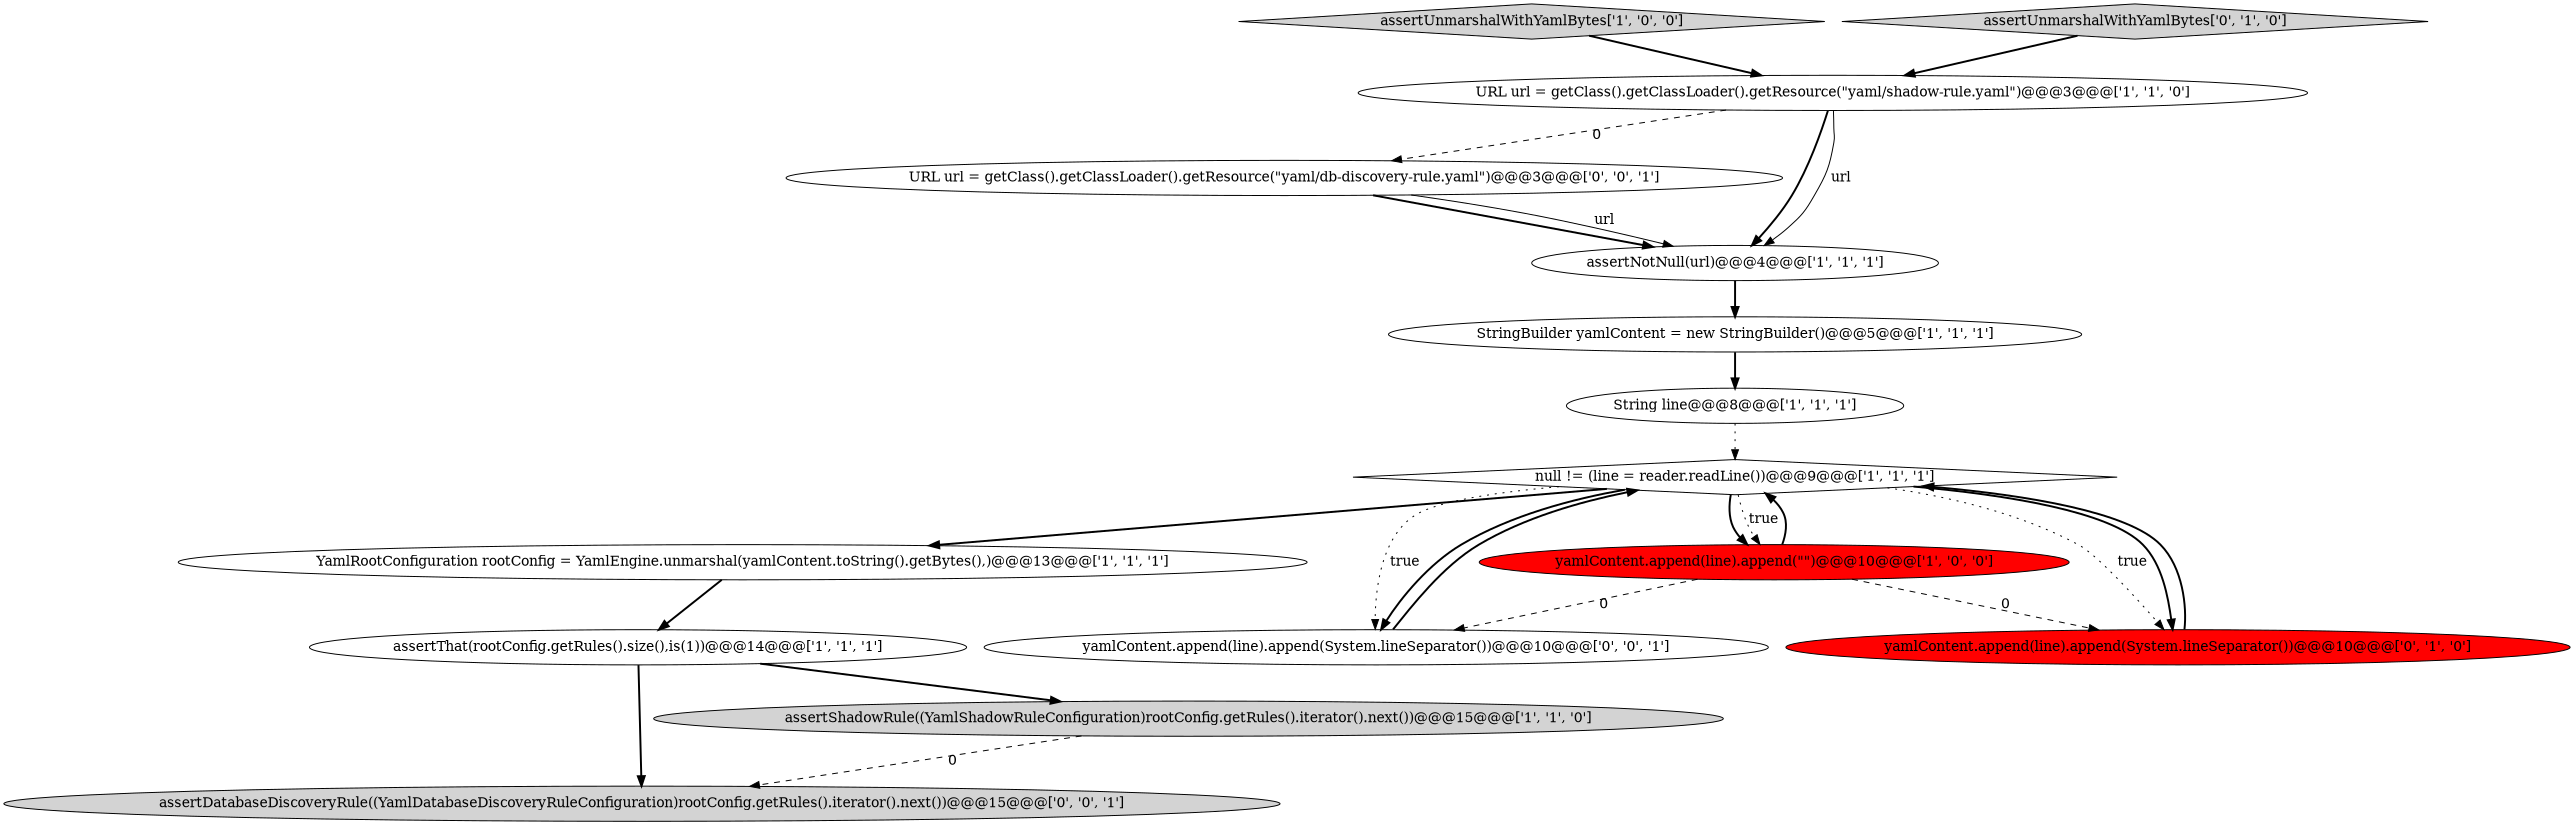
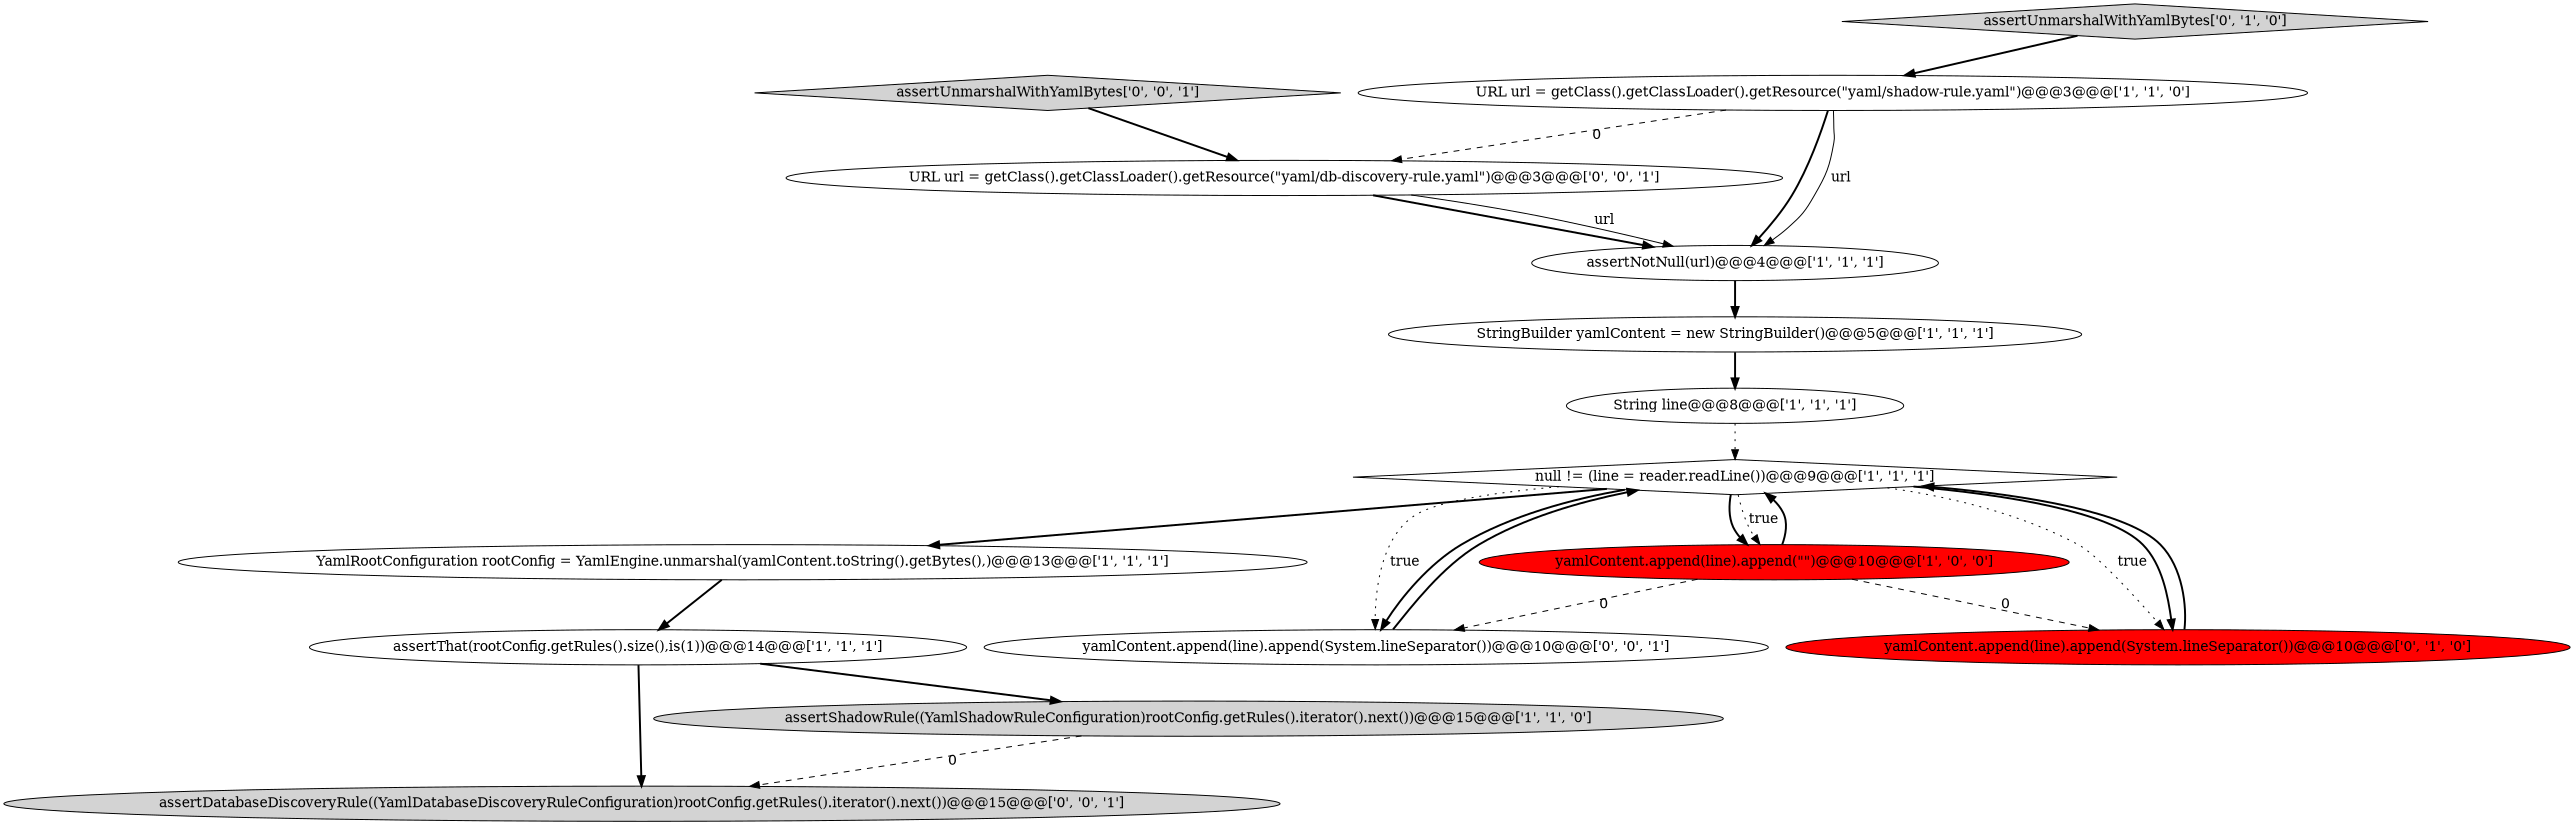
  digraph {
    node [fillcolor=white shape=ellipse style=filled]
    edge [style=bold]
    n1 [label="YamlRootConfiguration rootConfig = YamlEngine.unmarshal(yamlContent.toString().getBytes(),)@@@13@@@['1', '1', '1']"]
    n2 [label="assertThat(rootConfig.getRules().size(),is(1))@@@14@@@['1', '1', '1']"]
    n3 [fillcolor=lightgray label="assertDatabaseDiscoveryRule((YamlDatabaseDiscoveryRuleConfiguration)rootConfig.getRules().iterator().next())@@@15@@@['0', '0', '1']"]
    n4 [fillcolor=lightgray label="assertShadowRule((YamlShadowRuleConfiguration)rootConfig.getRules().iterator().next())@@@15@@@['1', '1', '0']"]
    n5 [label="URL url = getClass().getClassLoader().getResource(\"yaml/shadow-rule.yaml\")@@@3@@@['1', '1', '0']"]
    n6 [label="URL url = getClass().getClassLoader().getResource(\"yaml/db-discovery-rule.yaml\")@@@3@@@['0', '0', '1']"]
    n7 [label="assertNotNull(url)@@@4@@@['1', '1', '1']"]
    n8 [label="StringBuilder yamlContent = new StringBuilder()@@@5@@@['1', '1', '1']"]
    n9 [fillcolor=red label="yamlContent.append(line).append(\"\")@@@10@@@['1', '0', '0']"]
    n10 [label="null != (line = reader.readLine())@@@9@@@['1', '1', '1']" shape=diamond]
    n11 [label="yamlContent.append(line).append(System.lineSeparator())@@@10@@@['0', '0', '1']"]
    n12 [fillcolor=red label="yamlContent.append(line).append(System.lineSeparator())@@@10@@@['0', '1', '0']"]
-   n13 [fillcolor=lightgray label="assertUnmarshalWithYamlBytes['1', '0', '0']" shape=diamond]
+   n14 [fillcolor=lightgray label="assertUnmarshalWithYamlBytes['0', '0', '1']" shape=diamond]
    n15 [label="String line@@@8@@@['1', '1', '1']"]
    n16 [fillcolor=lightgray label="assertUnmarshalWithYamlBytes['0', '1', '0']" shape=diamond]
    n1 -> n2
    n2 -> n3
    n2 -> n4
    n4 -> n3 [label=0 style=dashed]
    n5 -> n6 [label=0 style=dashed]
    n5 -> n7
    n5 -> n7 [label=url style=solid]
    n6 -> n7
    n6 -> n7 [label=url style=solid]
    n7 -> n8
    n8 -> n15
    n9 -> n10
    n9 -> n11 [label=0 style=dashed]
    n9 -> n12 [label=0 style=dashed]
    n10 -> n1
    n10 -> n9
    n10 -> n9 [label=true style=dotted]
    n10 -> n11 [label=true style=dotted]
    n10 -> n11
    n10 -> n12 [label=true style=dotted]
    n10 -> n12
    n11 -> n10
    n12 -> n10
-   n13 -> n5
+   n14 -> n6
    n15 -> n10 [style=dotted]
    n16 -> n5
  }
